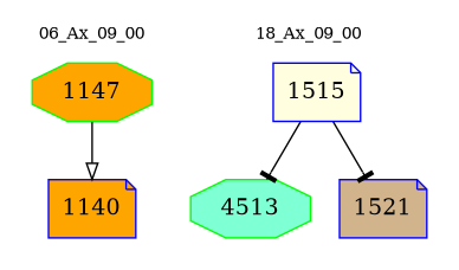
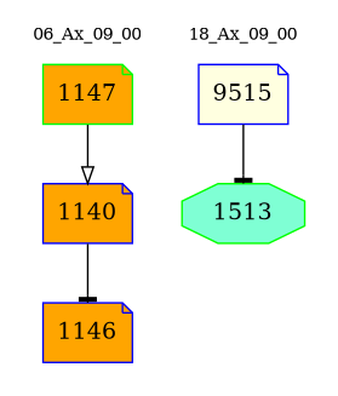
  digraph {
    node [color=blue fillcolor=orange shape=note style=filled]
    edge [arrowhead=tee color=black]
    n1 [label=1140]
-   n3 [color=green label=1147 shape=octagon]
-   n4 [fillcolor=lightyellow label=1515]
-   n5 [color=green fillcolor=aquamarine label=4513 shape=octagon]
-   n6 [fillcolor=tan label=1521]
+   n2 [label=1146]
+   n3 [color=green label=1147]
+   n4 [fillcolor=lightyellow label=9515]
+   n5 [color=green fillcolor=aquamarine label=1513 shape=octagon]
    subgraph cluster_1 {
      color=white
      fontsize=10
      label="06_Ax_09_00"
      n1
+     n2
      n3
    }
    subgraph cluster_2 {
      color=white
      fontsize=10
      label="18_Ax_09_00"
      n4
      n5
-     n6
    }
+   n1 -> n2
    n3 -> n1 [arrowhead=onormal]
    n4 -> n5
-   n4 -> n6
  }
